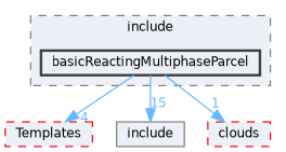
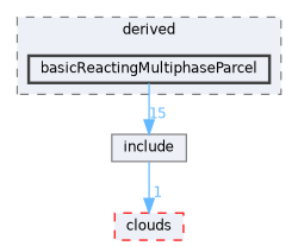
  digraph {
    compound=true
    node [color=red fillcolor="#edf0f7" fontname=Helvetica fontsize=10 shape=box style="filled,dashed"]
    edge [color=steelblue1 fontcolor=steelblue1 fontname=Helvetica fontsize=10 labeldistance=1.5 labelfontname=Helvetica labelfontsize=10]
    n1 [color=grey25 height=0.2 label=basicReactingMultiphaseParcel style="filled,bold" width=0.4]
-   n2 [height=0.2 label=Templates width=0.4]
    n3 [color=grey50 height=0.2 label=include style=filled width=0.4]
    n4 [height=0.2 label=clouds width=0.4]
    subgraph cluster_1 {
      bgcolor="#edf0f7"
      fontname=Helvetica
      fontsize=10
-     label=include
+     label=derived
      pencolor=grey50
      style="filled,dashed"
      n1
    }
-   n1 -> n2 [headlabel=4]
    n1 -> n3 [headlabel=15]
-   n1 -> n4 [headlabel=1]
+   n3 -> n4 [headlabel=1]
  }
